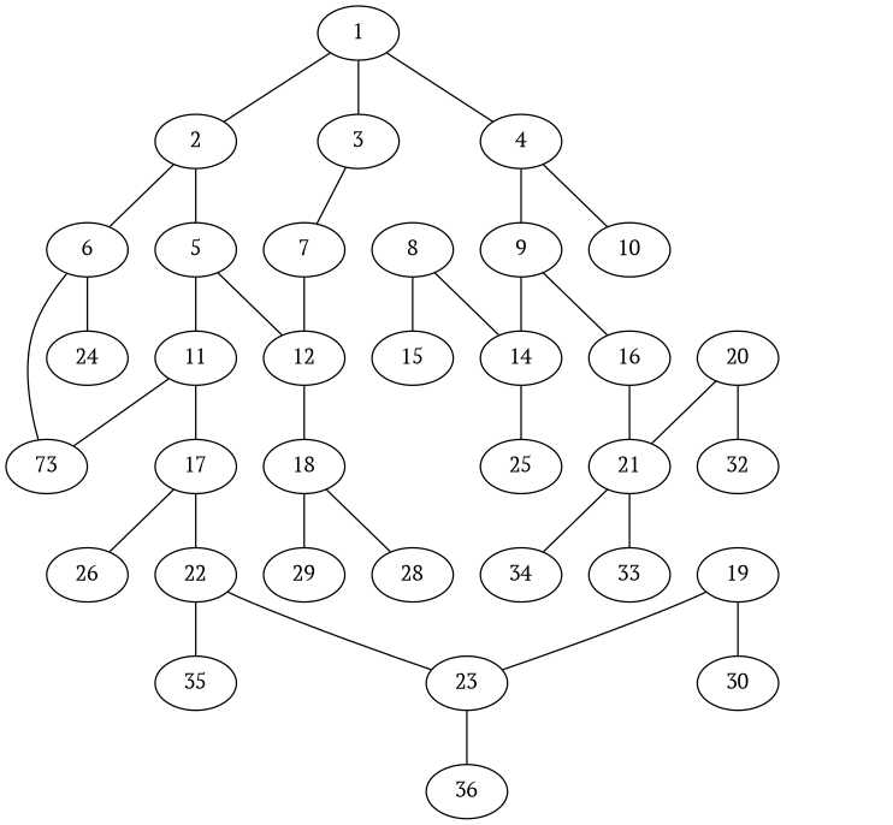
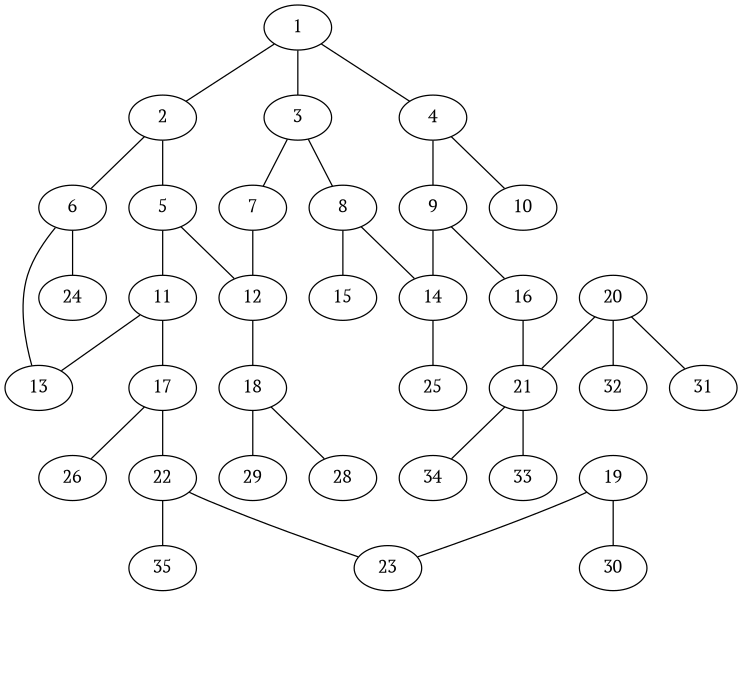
  graph {
    fontname="PT Serif"
    node [chem=C fontname="PT Serif"]
    edge [fontname="PT Serif" valence=1]
    1
    2
    3
    4
    5
    6 [chem=N]
    7 [chem=N]
    8
    9
    10 [chem=O]
    11
    12
-   13 [label=73]
+   13
    24 [chem=H]
    14
    15 [chem=O]
    16 [chem=N]
    17
    18
    25 [chem=H]
    21
    22
    26 [chem=H]
    28 [chem=H]
    29 [chem=H]
    19
    23
    30 [chem=H]
    20
+   31 [chem=H]
    32 [chem=H]
    33 [chem=H]
    34 [chem=H]
    35 [chem=H]
-   36 [chem=H]
    1 -- 2
    1 -- 3 [valence=2]
    1 -- 4
    2 -- 5 [valence=2]
    2 -- 6
    3 -- 7
+   3 -- 8
    4 -- 9
    4 -- 10 [valence=2]
    5 -- 11
    5 -- 12
    6 -- 13
    6 -- 24
    7 -- 12 [valence=2]
    8 -- 14
    8 -- 15 [valence=2]
    9 -- 14 [valence=2]
    9 -- 16
    11 -- 13 [valence=2]
    11 -- 17
    12 -- 18
    14 -- 25
    16 -- 21
    17 -- 22 [valence=2]
    17 -- 26
    18 -- 28
    18 -- 29
    21 -- 33
    21 -- 34
    22 -- 23
    22 -- 35
    19 -- 23 [valence=2]
    19 -- 30
-   23 -- 36
    20 -- 21
+   20 -- 31
    20 -- 32
  }
